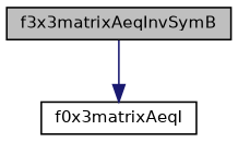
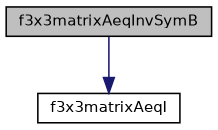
  digraph {
    rankdir=TB
    node [color=black fontname=Helvetica fontsize=10 shape=record style=filled]
    n1 [fillcolor=grey75 fontcolor=black height=0.2 label=f3x3matrixAeqInvSymB width=0.4]
-   n2 [fillcolor=white height=0.2 label=f0x3matrixAeqI width=0.4]
+   n2 [fillcolor=white height=0.2 label=f3x3matrixAeqI width=0.4]
    n1 -> n2 [color=midnightblue fontname=Helvetica fontsize=10 labelfontname=Helvetica labelfontsize=10 style=solid]
  }
